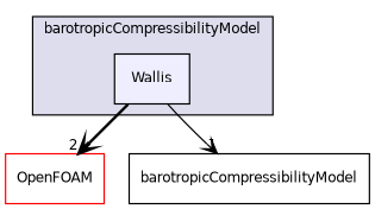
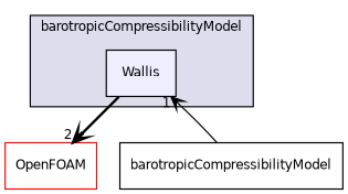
  digraph {
    compound=true
    node [fontname=Helvetica fontsize=10 shape=box]
    edge [arrowhead=vee labeldistance=1.5 labelfontname=Helvetica labelfontsize=10]
    n1 [fillcolor="#eeeeff" label=Wallis pencolor=black style=filled]
    n2 [color=red label=OpenFOAM]
    n3 [label=barotropicCompressibilityModel]
    subgraph cluster_1 {
      bgcolor="#ddddee"
      fontname=Helvetica
      fontsize=10
      label=barotropicCompressibilityModel
      pencolor=black
      n1
    }
    n1 -> n2 [headlabel=2 style=bold]
-   n1 -> n3 [headlabel=1 style=solid]
+   n3 -> n1 [headlabel=1 style=solid]
  }
